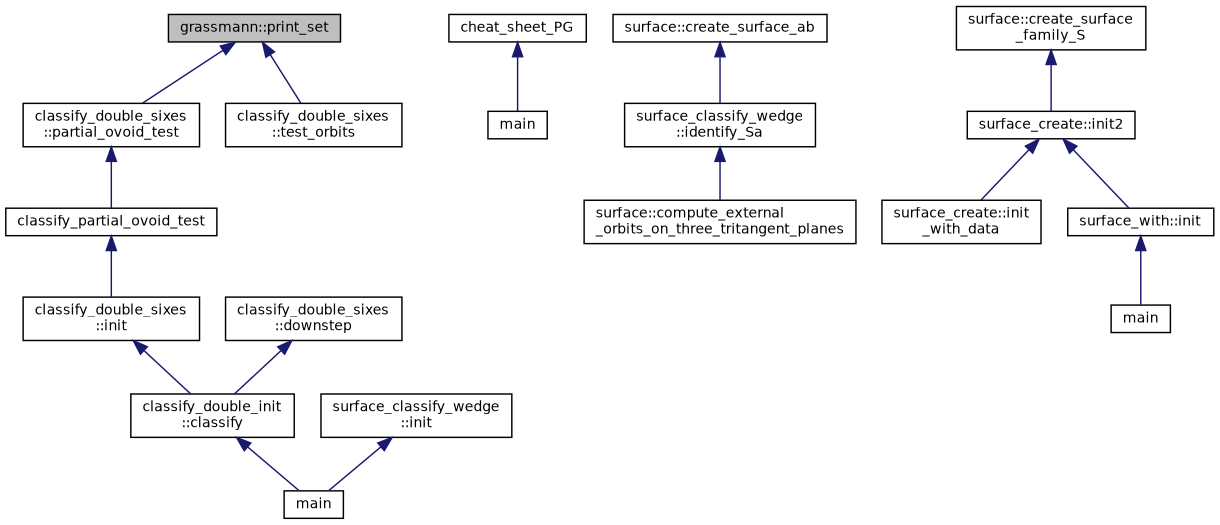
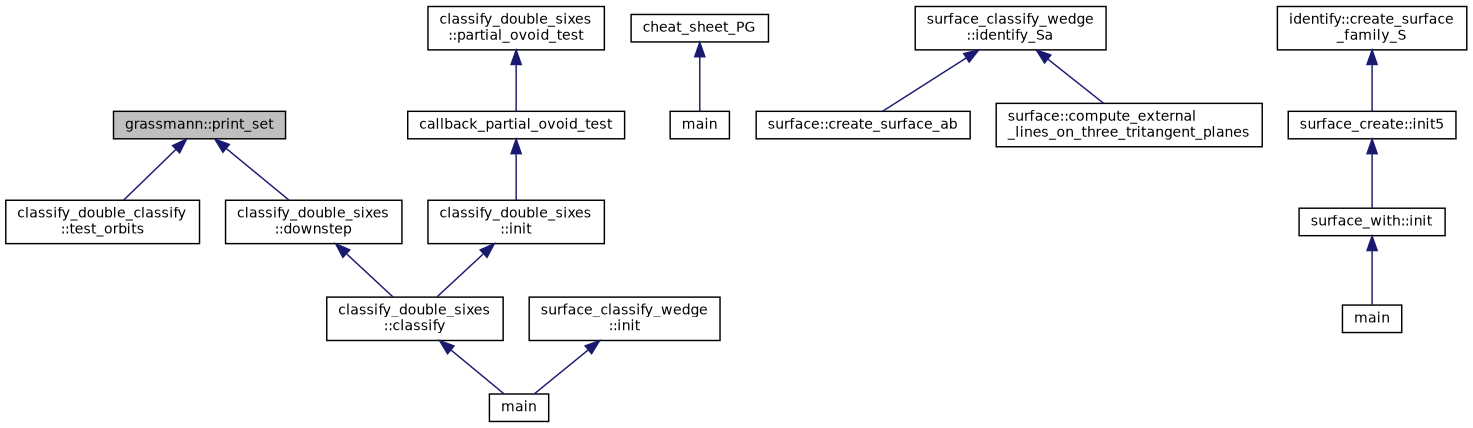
  digraph {
    rankdir=TB
    node [color=black fillcolor=white fontname=Helvetica fontsize=10 shape=record style=filled]
    edge [color=midnightblue dir=back fontname=Helvetica fontsize=10 labelfontname=Helvetica labelfontsize=10 style=solid]
    n1 [fillcolor=grey75 fontcolor=black height=0.2 label="grassmann::print_set" width=0.4]
    n2 [height=0.2 label="classify_double_sixes\l::partial_ovoid_test" width=0.4]
-   n3 [height=0.2 label="classify_double_sixes\l::test_orbits" width=0.4]
+   n3 [height=0.2 label="classify_double_classify\l::test_orbits" width=0.4]
    n4 [height=0.2 label=cheat_sheet_PG width=0.4]
    n5 [height=0.2 label=main width=0.4]
    n6 [height=0.2 label="surface::create_surface_ab" width=0.4]
    n7 [height=0.2 label="surface_classify_wedge\l::identify_Sa" width=0.4]
-   n8 [height=0.2 label="surface::compute_external\l_orbits_on_three_tritangent_planes" width=0.4]
-   n9 [height=0.2 label=classify_partial_ovoid_test width=0.4]
-   n10 [height=0.2 label="surface::create_surface\l_family_S" width=0.4]
-   n11 [height=0.2 label="surface_create::init2" width=0.4]
-   n12 [height=0.2 label="surface_create::init\l_with_data" width=0.4]
+   n8 [height=0.2 label="surface::compute_external\l_lines_on_three_tritangent_planes" width=0.4]
+   n9 [height=0.2 label=callback_partial_ovoid_test width=0.4]
+   n10 [height=0.2 label="identify::create_surface\l_family_S" width=0.4]
+   n11 [height=0.2 label="surface_create::init5" width=0.4]
    n13 [height=0.2 label="surface_with::init" width=0.4]
    n14 [height=0.2 label=main width=0.4]
    n15 [height=0.2 label="classify_double_sixes\l::init" width=0.4]
-   n16 [height=0.2 label="classify_double_init\l::classify" width=0.4]
+   n16 [height=0.2 label="classify_double_sixes\l::classify" width=0.4]
    n17 [height=0.2 label="surface_classify_wedge\l::init" width=0.4]
    n18 [height=0.2 label=main width=0.4]
    n19 [height=0.2 label="classify_double_sixes\l::downstep" width=0.4]
-   n1 -> n2
+   n1 -> n19
    n1 -> n3
    n2 -> n9
    n4 -> n5
-   n6 -> n7
+   n7 -> n6
    n7 -> n8
    n9 -> n15
    n10 -> n11
-   n11 -> n12
    n11 -> n13
    n13 -> n14
    n15 -> n16
    n16 -> n18
    n17 -> n18
    n19 -> n16
  }
